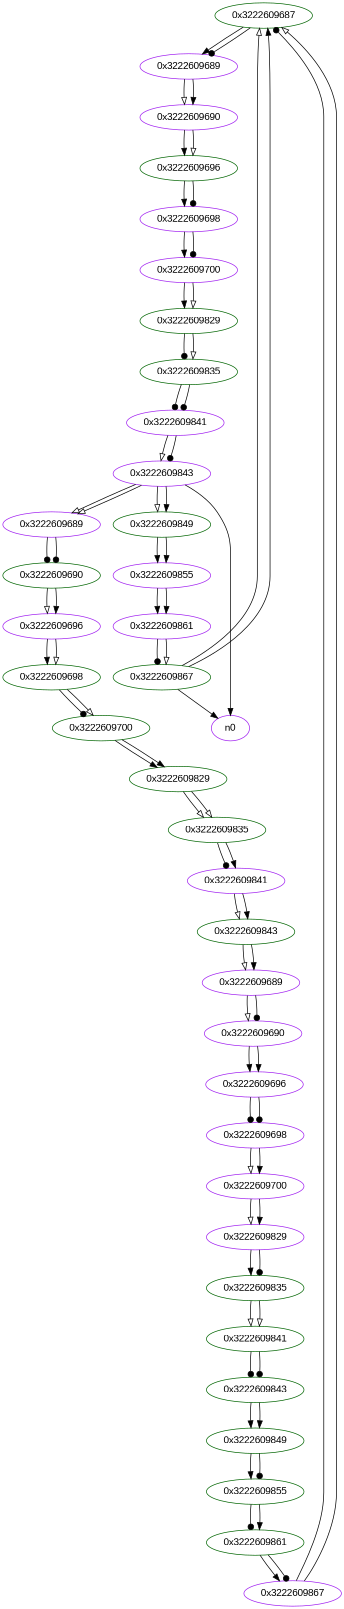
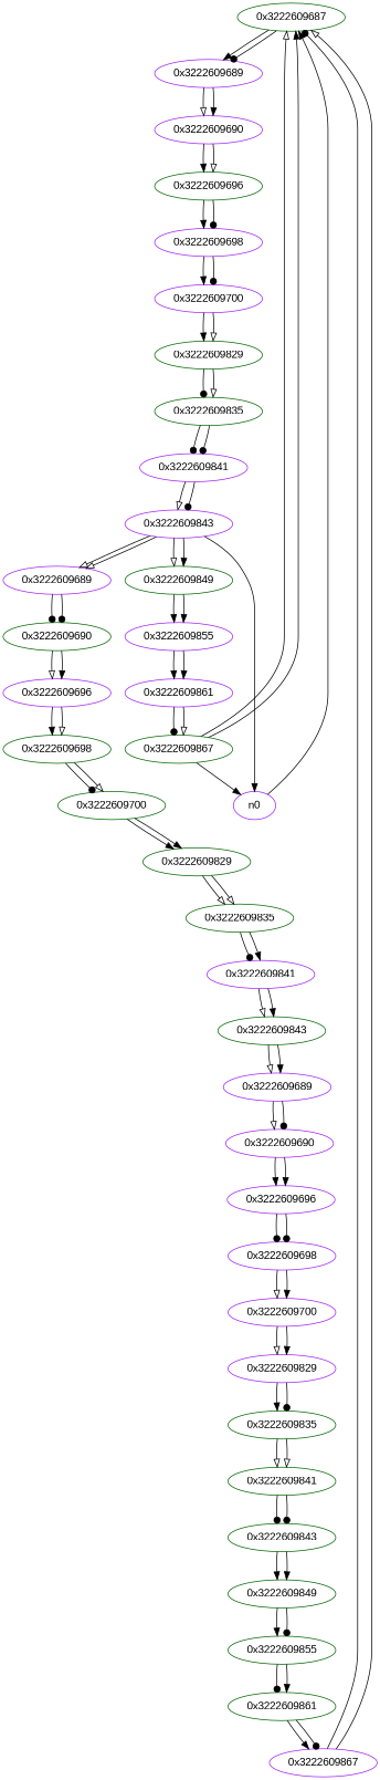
  digraph {
    fontname="Liberation Sans"
    node [color=purple fontname="Liberation Sans"]
    edge [arrowhead=normal fontname="Liberation Sans"]
    n1 [label="0x3222609687" color=darkgreen]
    n2 [label="0x3222609689"]
    n3 [label="0x3222609690"]
    n4 [label="0x3222609696" color=darkgreen]
    n5 [label="0x3222609698"]
    n6 [label="0x3222609700"]
    n7 [label="0x3222609829" color=darkgreen]
    n8 [label="0x3222609835" color=darkgreen]
    n9 [label="0x3222609841"]
    n10 [label="0x3222609843"]
    n11 [label="0x3222609849" color=darkgreen]
    n15 [label="0x3222609689"]
    n0
    n12 [label="0x3222609855"]
    n13 [label="0x3222609861"]
    n14 [label="0x3222609867" color=darkgreen]
    n16 [label="0x3222609690" color=darkgreen]
    n17 [label="0x3222609696"]
    n18 [label="0x3222609698" color=darkgreen]
    n19 [label="0x3222609700" color=darkgreen]
    n20 [label="0x3222609829" color=darkgreen]
    n21 [label="0x3222609835" color=darkgreen]
    n22 [label="0x3222609841"]
    n23 [label="0x3222609843" color=darkgreen]
    n24 [label="0x3222609689"]
    n25 [label="0x3222609690"]
    n26 [label="0x3222609696"]
    n27 [label="0x3222609698"]
    n28 [label="0x3222609700"]
    n29 [label="0x3222609829"]
    n30 [label="0x3222609835" color=darkgreen]
    n31 [label="0x3222609841" color=darkgreen]
    n32 [label="0x3222609843" color=darkgreen]
    n33 [label="0x3222609849" color=darkgreen]
    n34 [label="0x3222609855" color=darkgreen]
    n35 [label="0x3222609861" color=darkgreen]
    n36 [label="0x3222609867"]
    n1 -> n2
    n1 -> n2 [arrowhead=dot]
    n2 -> n3 [arrowhead=onormal]
    n2 -> n3
    n3 -> n4
    n3 -> n4 [arrowhead=onormal]
    n4 -> n5
    n4 -> n5 [arrowhead=dot]
    n5 -> n6
    n5 -> n6 [arrowhead=dot]
    n6 -> n7
    n6 -> n7 [arrowhead=onormal]
    n7 -> n8 [arrowhead=dot]
    n7 -> n8 [arrowhead=onormal]
    n8 -> n9 [arrowhead=dot]
    n8 -> n9 [arrowhead=dot]
    n9 -> n10 [arrowhead=onormal]
    n9 -> n10 [arrowhead=dot]
    n10 -> n11 [arrowhead=onormal]
    n10 -> n11
    n10 -> n15 [arrowhead=onormal]
    n10 -> n15 [arrowhead=onormal]
    n10 -> n0
    n11 -> n12
    n11 -> n12
    n15 -> n16 [arrowhead=dot]
    n15 -> n16 [arrowhead=dot]
+   n0 -> n1
    n12 -> n13
    n12 -> n13
    n13 -> n14 [arrowhead=dot]
    n13 -> n14 [arrowhead=onormal]
    n14 -> n1 [arrowhead=onormal]
    n14 -> n1
    n14 -> n0
    n16 -> n17 [arrowhead=onormal]
    n16 -> n17
    n17 -> n18
    n17 -> n18 [arrowhead=onormal]
    n18 -> n19 [arrowhead=dot]
    n18 -> n19 [arrowhead=onormal]
    n19 -> n20
    n19 -> n20
    n20 -> n21 [arrowhead=onormal]
    n20 -> n21 [arrowhead=onormal]
    n21 -> n22 [arrowhead=dot]
    n21 -> n22
    n22 -> n23 [arrowhead=onormal]
    n22 -> n23
    n23 -> n24 [arrowhead=onormal]
    n23 -> n24
    n24 -> n25 [arrowhead=onormal]
    n24 -> n25 [arrowhead=dot]
    n25 -> n26
    n25 -> n26
    n26 -> n27 [arrowhead=dot]
    n26 -> n27 [arrowhead=dot]
    n27 -> n28 [arrowhead=onormal]
    n27 -> n28
    n28 -> n29 [arrowhead=onormal]
    n28 -> n29
    n29 -> n30
    n29 -> n30 [arrowhead=dot]
    n30 -> n31 [arrowhead=onormal]
    n30 -> n31 [arrowhead=onormal]
    n31 -> n32 [arrowhead=dot]
    n31 -> n32 [arrowhead=dot]
    n32 -> n33
    n32 -> n33
    n33 -> n34
    n33 -> n34 [arrowhead=dot]
    n34 -> n35 [arrowhead=dot]
    n34 -> n35
    n35 -> n36
    n35 -> n36 [arrowhead=dot]
    n36 -> n1 [arrowhead=dot]
    n36 -> n1 [arrowhead=onormal]
  }
